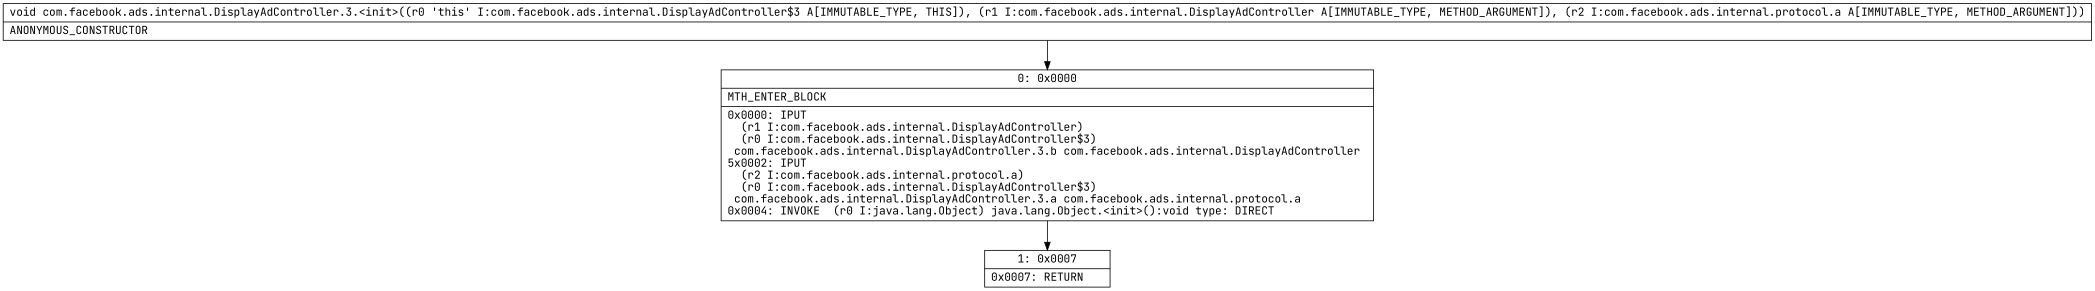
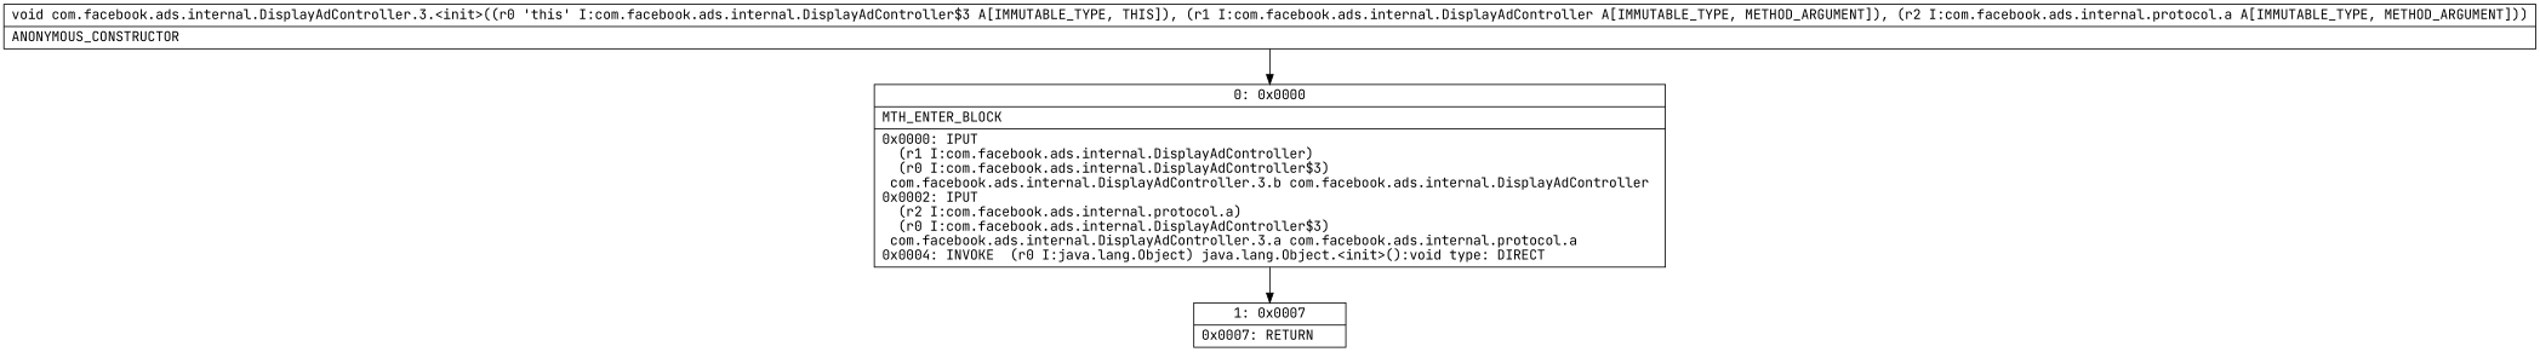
  digraph {
    fontname="JetBrains Mono"
    node [shape=record fontname="JetBrains Mono"]
    edge [fontname="JetBrains Mono"]
-   n1 [label="{0\:\ 0x0000|MTH_ENTER_BLOCK\l|0x0000: IPUT  \l  (r1 I:com.facebook.ads.internal.DisplayAdController)\l  (r0 I:com.facebook.ads.internal.DisplayAdController$3)\l com.facebook.ads.internal.DisplayAdController.3.b com.facebook.ads.internal.DisplayAdController \l5x0002: IPUT  \l  (r2 I:com.facebook.ads.internal.protocol.a)\l  (r0 I:com.facebook.ads.internal.DisplayAdController$3)\l com.facebook.ads.internal.DisplayAdController.3.a com.facebook.ads.internal.protocol.a \l0x0004: INVOKE  (r0 I:java.lang.Object) java.lang.Object.\<init\>():void type: DIRECT \l}"]
+   n1 [label="{0\:\ 0x0000|MTH_ENTER_BLOCK\l|0x0000: IPUT  \l  (r1 I:com.facebook.ads.internal.DisplayAdController)\l  (r0 I:com.facebook.ads.internal.DisplayAdController$3)\l com.facebook.ads.internal.DisplayAdController.3.b com.facebook.ads.internal.DisplayAdController \l0x0002: IPUT  \l  (r2 I:com.facebook.ads.internal.protocol.a)\l  (r0 I:com.facebook.ads.internal.DisplayAdController$3)\l com.facebook.ads.internal.DisplayAdController.3.a com.facebook.ads.internal.protocol.a \l0x0004: INVOKE  (r0 I:java.lang.Object) java.lang.Object.\<init\>():void type: DIRECT \l}"]
    n2 [label="{1\:\ 0x0007|0x0007: RETURN   \l}"]
    n3 [label="{void com.facebook.ads.internal.DisplayAdController.3.\<init\>((r0 'this' I:com.facebook.ads.internal.DisplayAdController$3 A[IMMUTABLE_TYPE, THIS]), (r1 I:com.facebook.ads.internal.DisplayAdController A[IMMUTABLE_TYPE, METHOD_ARGUMENT]), (r2 I:com.facebook.ads.internal.protocol.a A[IMMUTABLE_TYPE, METHOD_ARGUMENT]))  | ANONYMOUS_CONSTRUCTOR\l}"]
    n1 -> n2
    n3 -> n1
  }
